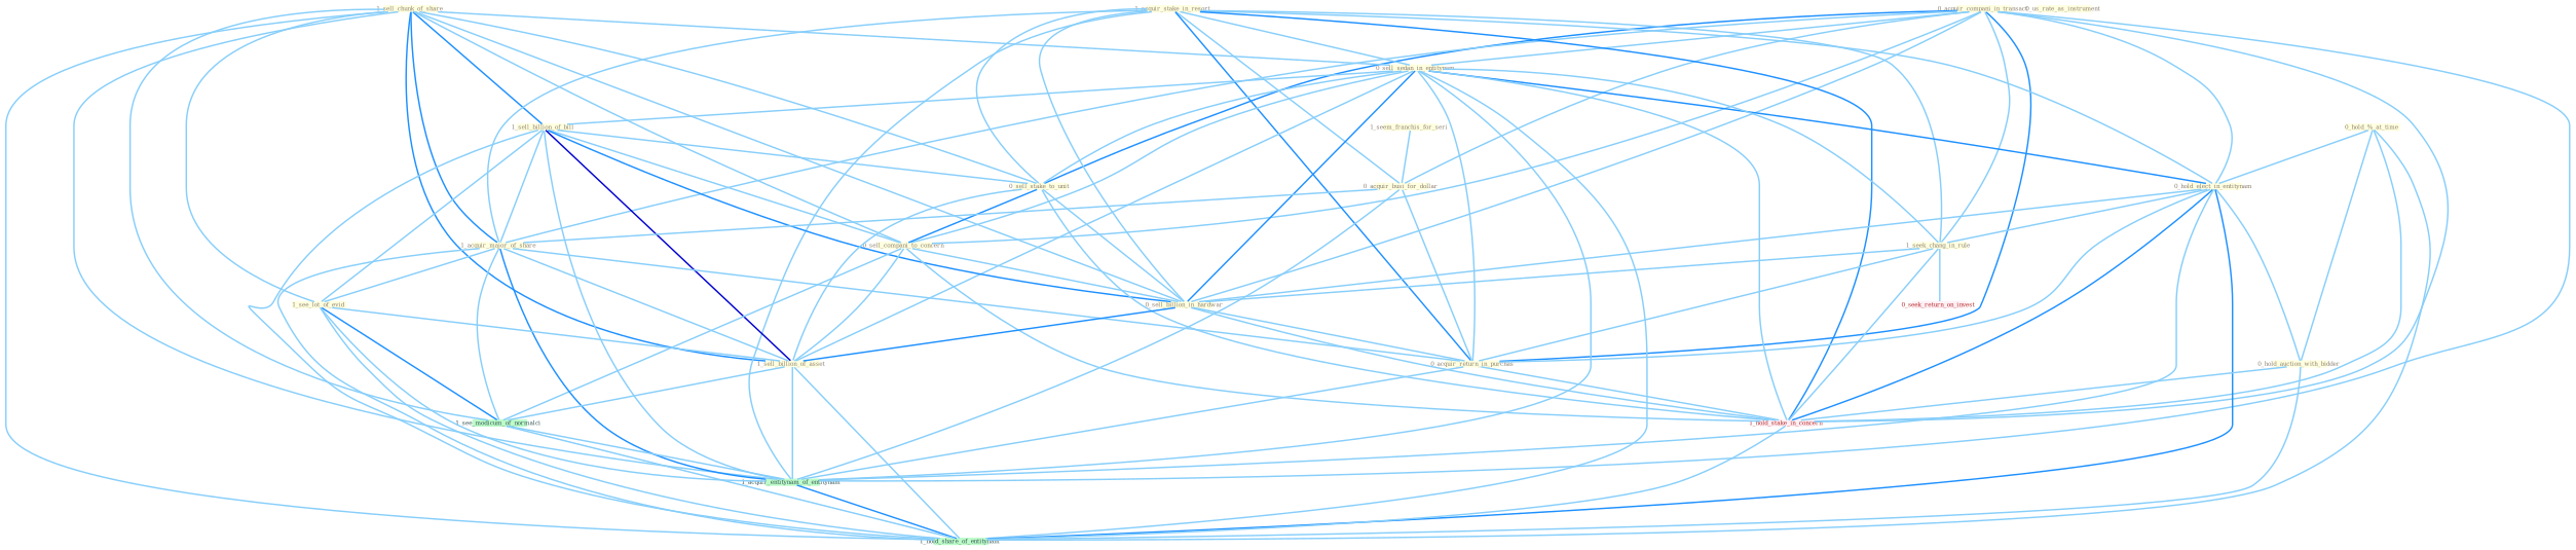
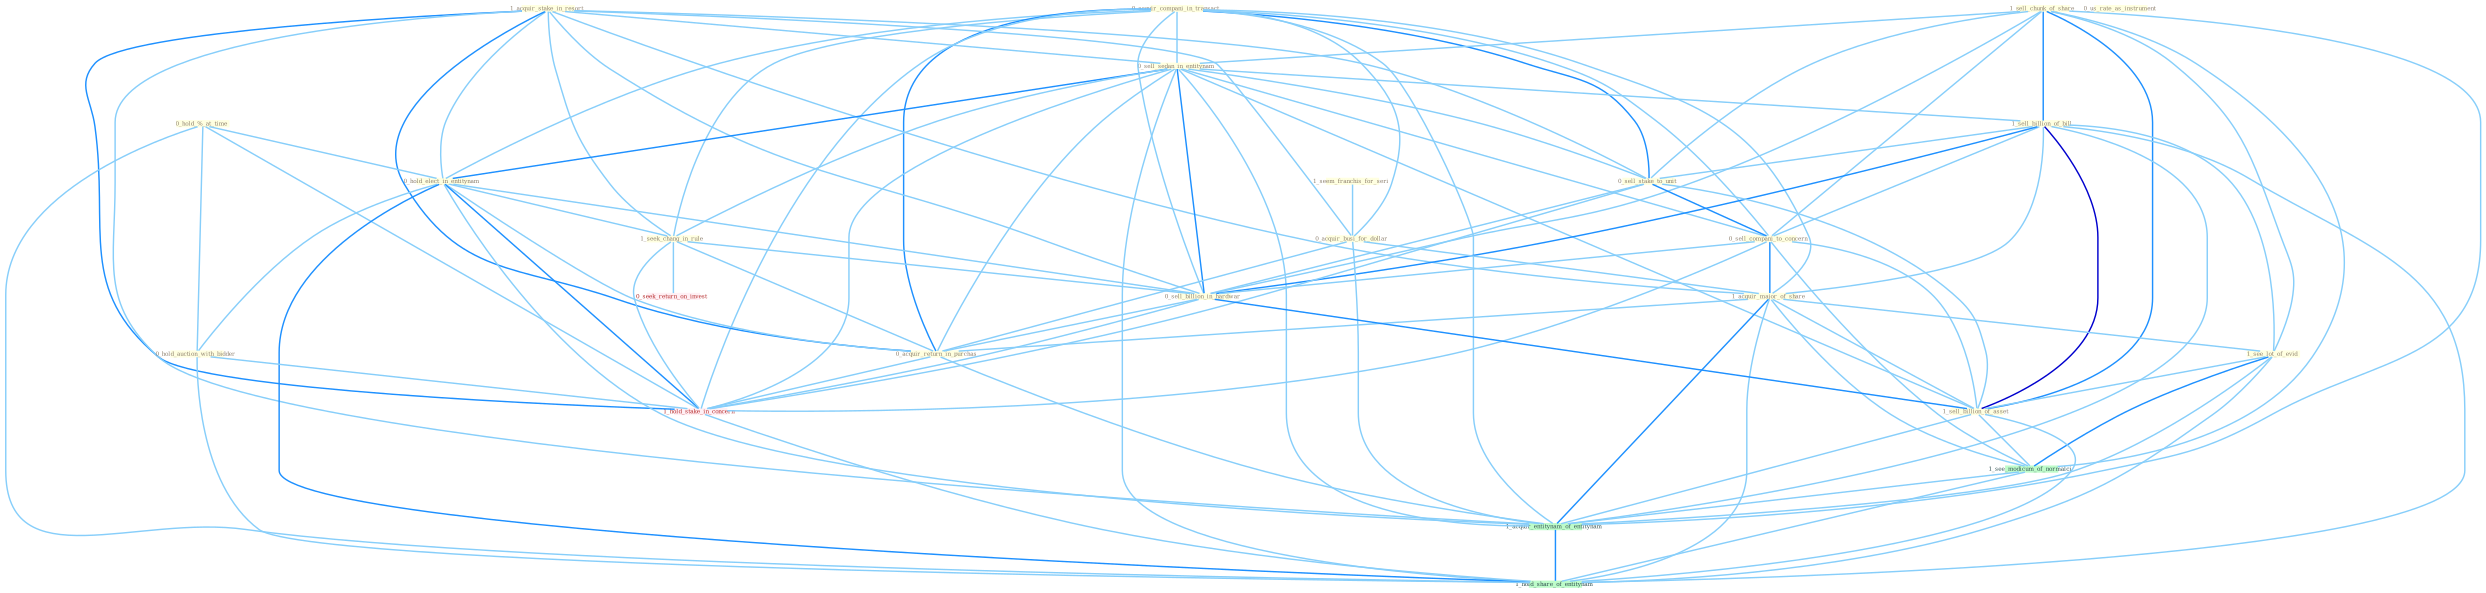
  graph {
    node [color="#ffffe0" fixedsize=true fontcolor="#8b7d6b" fontsize=4 shape=polygon style=filled]
    edge [color="#87cefa" w=1]
    "0_acquir_compani_in_transact " [height=.06 width=.5]
    "1_sell_chunk_of_share " [height=.06 width=.5]
    "1_acquir_stake_in_resort " [height=.06 width=.5]
    "0_hold_%_at_time " [height=.06 width=.5]
    "1_seem_franchis_for_seri " [height=.06 width=.5]
    "0_sell_sedan_in_entitynam " [height=.06 width=.5]
    "0_hold_elect_in_entitynam " [height=.06 width=.5]
    "1_seek_chang_in_rule " [height=.06 width=.5]
    "1_sell_billion_of_bill " [height=.06 width=.5]
    "0_sell_stake_to_unit " [height=.06 width=.5]
    "0_sell_compani_to_concern " [height=.06 width=.5]
    "0_us_rate_as_instrument " [height=.06 width=.5]
    "0_acquir_busi_for_dollar " [height=.06 width=.5]
    "0_hold_auction_with_bidder " [height=.06 width=.5]
    "1_acquir_major_of_share " [height=.06 width=.5]
    "1_see_lot_of_evid " [height=.06 width=.5]
    "0_sell_billion_in_hardwar " [height=.06 width=.5]
    "1_sell_billion_of_asset " [height=.06 width=.5]
    n19 [height=.06 label="0_acquir_return_in_purchas" width=.5]
    "1_hold_stake_in_concern " [color="#fff0f5" fontcolor="#b22222" height=.06 width=.5]
    "0_seek_return_on_invest " [color="#fff0f5" fontcolor="#b22222" height=.06 width=.5]
    "1_acquir_entitynam_of_entitynam " [color="#BDFCC9" fontcolor="#2f4f4f" height=.06 width=.5]
    "1_see_modicum_of_normalci " [color="#BDFCC9" fontcolor="#2f4f4f" height=.06 width=.5]
    "1_hold_share_of_entitynam " [color="#BDFCC9" fontcolor="#2f4f4f" height=.06 width=.5]
    subgraph sub_1 {
      "0_acquir_compani_in_transact "
      "1_sell_chunk_of_share "
      "1_acquir_stake_in_resort "
      "0_hold_%_at_time "
      "1_seem_franchis_for_seri "
      "0_sell_sedan_in_entitynam "
      "0_hold_elect_in_entitynam "
      "1_seek_chang_in_rule "
      "1_sell_billion_of_bill "
      "0_sell_stake_to_unit "
      "0_sell_compani_to_concern "
      "0_us_rate_as_instrument "
      "0_acquir_busi_for_dollar "
      "0_hold_auction_with_bidder "
      "1_acquir_major_of_share "
      "1_see_lot_of_evid "
      "0_sell_billion_in_hardwar "
      "1_sell_billion_of_asset "
      n19
    }
    subgraph sub_2 {
      "1_hold_stake_in_concern "
      "0_seek_return_on_invest "
    }
    "0_acquir_compani_in_transact " -- "0_sell_sedan_in_entitynam "
    "0_acquir_compani_in_transact " -- "0_hold_elect_in_entitynam "
    "0_acquir_compani_in_transact " -- "1_seek_chang_in_rule "
    "0_acquir_compani_in_transact " -- "0_sell_stake_to_unit " [color="#1e90ff" w=2]
    "0_acquir_compani_in_transact " -- "0_sell_compani_to_concern "
    "0_acquir_compani_in_transact " -- "0_acquir_busi_for_dollar "
    "0_acquir_compani_in_transact " -- "1_acquir_major_of_share "
    "0_acquir_compani_in_transact " -- "0_sell_billion_in_hardwar "
    "0_acquir_compani_in_transact " -- n19 [color="#1e90ff" w=2]
    "0_acquir_compani_in_transact " -- "1_hold_stake_in_concern "
    "0_acquir_compani_in_transact " -- "1_acquir_entitynam_of_entitynam "
    "1_sell_chunk_of_share " -- "0_sell_sedan_in_entitynam "
    "1_sell_chunk_of_share " -- "1_sell_billion_of_bill " [color="#1e90ff" w=2]
    "1_sell_chunk_of_share " -- "0_sell_stake_to_unit "
    "1_sell_chunk_of_share " -- "0_sell_compani_to_concern "
-   "1_sell_chunk_of_share " -- "1_acquir_major_of_share " [color="#1e90ff" w=2]
+   "0_sell_compani_to_concern " -- "1_acquir_major_of_share " [color="#1e90ff" w=2]
    "1_sell_chunk_of_share " -- "1_see_lot_of_evid "
    "1_sell_chunk_of_share " -- "0_sell_billion_in_hardwar "
    "1_sell_chunk_of_share " -- "1_sell_billion_of_asset " [color="#1e90ff" w=2]
    "1_sell_chunk_of_share " -- "1_acquir_entitynam_of_entitynam "
    "1_sell_chunk_of_share " -- "1_see_modicum_of_normalci "
-   "1_sell_chunk_of_share " -- "1_hold_share_of_entitynam "
    "1_acquir_stake_in_resort " -- "0_sell_sedan_in_entitynam "
    "1_acquir_stake_in_resort " -- "0_hold_elect_in_entitynam "
    "1_acquir_stake_in_resort " -- "1_seek_chang_in_rule "
    "1_acquir_stake_in_resort " -- "0_sell_stake_to_unit "
    "1_acquir_stake_in_resort " -- "0_acquir_busi_for_dollar "
    "1_acquir_stake_in_resort " -- "1_acquir_major_of_share "
    "1_acquir_stake_in_resort " -- "0_sell_billion_in_hardwar "
    "1_acquir_stake_in_resort " -- n19 [color="#1e90ff" w=2]
    "1_acquir_stake_in_resort " -- "1_hold_stake_in_concern " [color="#1e90ff" w=2]
    "1_acquir_stake_in_resort " -- "1_acquir_entitynam_of_entitynam "
    "0_hold_%_at_time " -- "0_hold_elect_in_entitynam "
    "0_hold_%_at_time " -- "0_hold_auction_with_bidder "
    "0_hold_%_at_time " -- "1_hold_stake_in_concern "
    "0_hold_%_at_time " -- "1_hold_share_of_entitynam "
    "1_seem_franchis_for_seri " -- "0_acquir_busi_for_dollar "
    "0_sell_sedan_in_entitynam " -- "0_hold_elect_in_entitynam " [color="#1e90ff" w=2]
    "0_sell_sedan_in_entitynam " -- "1_seek_chang_in_rule "
    "0_sell_sedan_in_entitynam " -- "1_sell_billion_of_bill "
    "0_sell_sedan_in_entitynam " -- "0_sell_stake_to_unit "
    "0_sell_sedan_in_entitynam " -- "0_sell_compani_to_concern "
    "0_sell_sedan_in_entitynam " -- "0_sell_billion_in_hardwar " [color="#1e90ff" w=2]
    "0_sell_sedan_in_entitynam " -- "1_sell_billion_of_asset "
    "0_sell_sedan_in_entitynam " -- n19
    "0_sell_sedan_in_entitynam " -- "1_hold_stake_in_concern "
    "0_sell_sedan_in_entitynam " -- "1_acquir_entitynam_of_entitynam "
    "0_sell_sedan_in_entitynam " -- "1_hold_share_of_entitynam "
    "0_hold_elect_in_entitynam " -- "1_seek_chang_in_rule "
    "0_hold_elect_in_entitynam " -- "0_hold_auction_with_bidder "
    "0_hold_elect_in_entitynam " -- "0_sell_billion_in_hardwar "
    "0_hold_elect_in_entitynam " -- n19
    "0_hold_elect_in_entitynam " -- "1_hold_stake_in_concern " [color="#1e90ff" w=2]
    "0_hold_elect_in_entitynam " -- "1_acquir_entitynam_of_entitynam "
    "0_hold_elect_in_entitynam " -- "1_hold_share_of_entitynam " [color="#1e90ff" w=2]
    "1_seek_chang_in_rule " -- "0_sell_billion_in_hardwar "
    "1_seek_chang_in_rule " -- n19
    "1_seek_chang_in_rule " -- "1_hold_stake_in_concern "
    "1_seek_chang_in_rule " -- "0_seek_return_on_invest "
    "1_sell_billion_of_bill " -- "0_sell_stake_to_unit "
    "1_sell_billion_of_bill " -- "0_sell_compani_to_concern "
    "1_sell_billion_of_bill " -- "1_acquir_major_of_share "
    "1_sell_billion_of_bill " -- "1_see_lot_of_evid "
    "1_sell_billion_of_bill " -- "0_sell_billion_in_hardwar " [color="#1e90ff" w=2]
    "1_sell_billion_of_bill " -- "1_sell_billion_of_asset " [color="#0000cd" w=3]
    "1_sell_billion_of_bill " -- "1_acquir_entitynam_of_entitynam "
    "1_sell_billion_of_bill " -- "1_hold_share_of_entitynam "
    "0_sell_stake_to_unit " -- "0_sell_compani_to_concern " [color="#1e90ff" w=2]
    "0_sell_stake_to_unit " -- "0_sell_billion_in_hardwar "
    "0_sell_stake_to_unit " -- "1_sell_billion_of_asset "
    "0_sell_stake_to_unit " -- "1_hold_stake_in_concern "
    "0_sell_compani_to_concern " -- "0_sell_billion_in_hardwar "
    "0_sell_compani_to_concern " -- "1_sell_billion_of_asset "
    "0_sell_compani_to_concern " -- "1_hold_stake_in_concern "
    "0_sell_compani_to_concern " -- "1_see_modicum_of_normalci "
    "0_acquir_busi_for_dollar " -- "1_acquir_major_of_share "
    "0_acquir_busi_for_dollar " -- n19
    "0_acquir_busi_for_dollar " -- "1_acquir_entitynam_of_entitynam "
    "0_hold_auction_with_bidder " -- "1_hold_stake_in_concern "
    "0_hold_auction_with_bidder " -- "1_hold_share_of_entitynam "
    "1_acquir_major_of_share " -- "1_see_lot_of_evid "
    "1_acquir_major_of_share " -- "1_sell_billion_of_asset "
    "1_acquir_major_of_share " -- n19
    "1_acquir_major_of_share " -- "1_acquir_entitynam_of_entitynam " [color="#1e90ff" w=2]
    "1_acquir_major_of_share " -- "1_see_modicum_of_normalci "
    "1_acquir_major_of_share " -- "1_hold_share_of_entitynam "
    "1_see_lot_of_evid " -- "1_sell_billion_of_asset "
    "1_see_lot_of_evid " -- "1_acquir_entitynam_of_entitynam "
    "1_see_lot_of_evid " -- "1_see_modicum_of_normalci " [color="#1e90ff" w=2]
    "1_see_lot_of_evid " -- "1_hold_share_of_entitynam "
    "0_sell_billion_in_hardwar " -- "1_sell_billion_of_asset " [color="#1e90ff" w=2]
    "0_sell_billion_in_hardwar " -- n19
    "0_sell_billion_in_hardwar " -- "1_hold_stake_in_concern "
    "1_sell_billion_of_asset " -- "1_acquir_entitynam_of_entitynam "
    "1_sell_billion_of_asset " -- "1_see_modicum_of_normalci "
    "1_sell_billion_of_asset " -- "1_hold_share_of_entitynam "
    n19 -- "1_hold_stake_in_concern "
    n19 -- "1_acquir_entitynam_of_entitynam "
    "1_hold_stake_in_concern " -- "1_hold_share_of_entitynam "
    "1_acquir_entitynam_of_entitynam " -- "1_hold_share_of_entitynam " [color="#1e90ff" w=2]
    "1_see_modicum_of_normalci " -- "1_acquir_entitynam_of_entitynam "
    "1_see_modicum_of_normalci " -- "1_hold_share_of_entitynam "
  }
